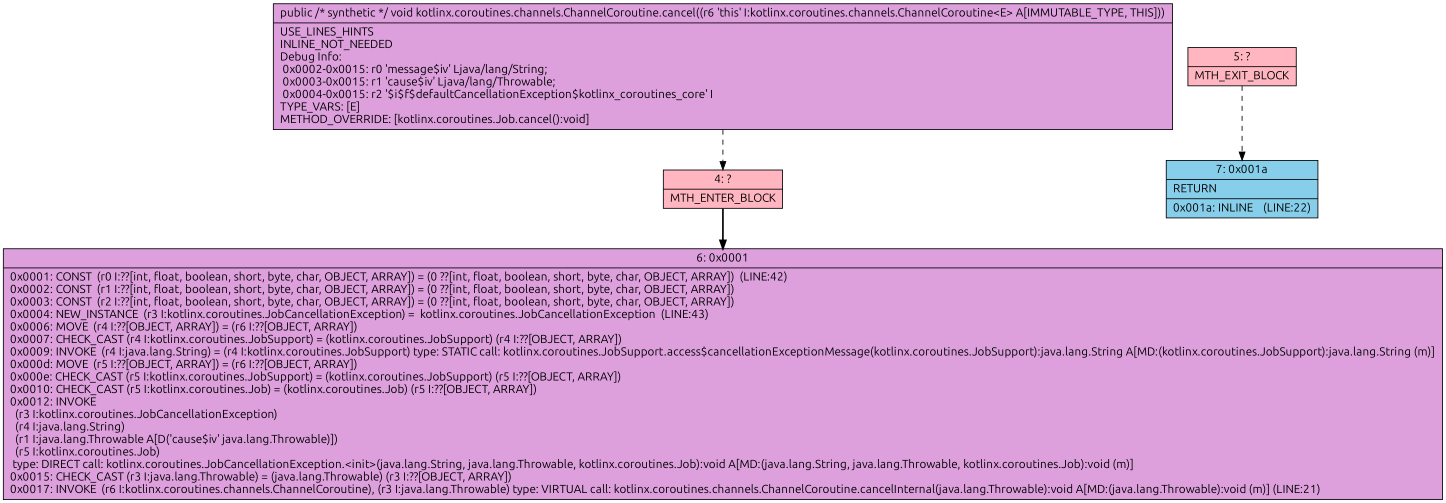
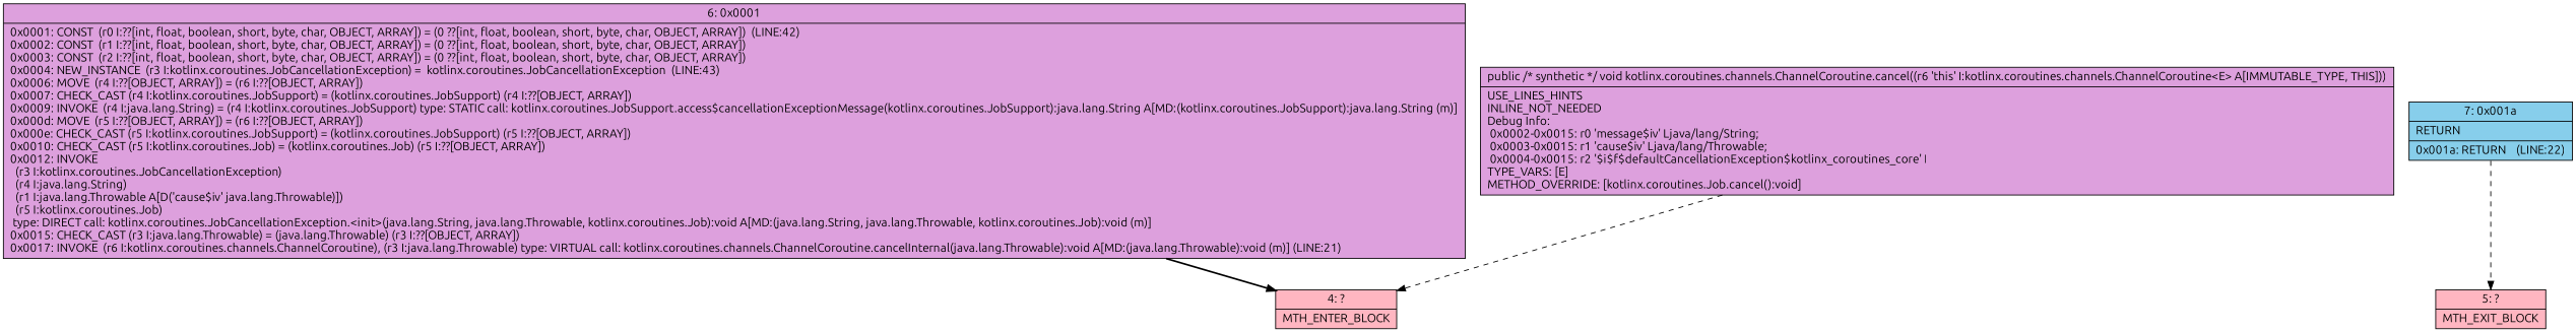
  digraph {
    fontname=Ubuntu
    node [fillcolor=lightpink fontname=Ubuntu shape=record style=filled]
    edge [fontname=Ubuntu style=dashed]
    n1 [label="{4\:\ ?|MTH_ENTER_BLOCK\l}"]
    n2 [fillcolor=plum label="{6\:\ 0x0001|0x0001: CONST  (r0 I:??[int, float, boolean, short, byte, char, OBJECT, ARRAY]) = (0 ??[int, float, boolean, short, byte, char, OBJECT, ARRAY])  (LINE:42)\l0x0002: CONST  (r1 I:??[int, float, boolean, short, byte, char, OBJECT, ARRAY]) = (0 ??[int, float, boolean, short, byte, char, OBJECT, ARRAY]) \l0x0003: CONST  (r2 I:??[int, float, boolean, short, byte, char, OBJECT, ARRAY]) = (0 ??[int, float, boolean, short, byte, char, OBJECT, ARRAY]) \l0x0004: NEW_INSTANCE  (r3 I:kotlinx.coroutines.JobCancellationException) =  kotlinx.coroutines.JobCancellationException  (LINE:43)\l0x0006: MOVE  (r4 I:??[OBJECT, ARRAY]) = (r6 I:??[OBJECT, ARRAY]) \l0x0007: CHECK_CAST (r4 I:kotlinx.coroutines.JobSupport) = (kotlinx.coroutines.JobSupport) (r4 I:??[OBJECT, ARRAY]) \l0x0009: INVOKE  (r4 I:java.lang.String) = (r4 I:kotlinx.coroutines.JobSupport) type: STATIC call: kotlinx.coroutines.JobSupport.access$cancellationExceptionMessage(kotlinx.coroutines.JobSupport):java.lang.String A[MD:(kotlinx.coroutines.JobSupport):java.lang.String (m)]\l0x000d: MOVE  (r5 I:??[OBJECT, ARRAY]) = (r6 I:??[OBJECT, ARRAY]) \l0x000e: CHECK_CAST (r5 I:kotlinx.coroutines.JobSupport) = (kotlinx.coroutines.JobSupport) (r5 I:??[OBJECT, ARRAY]) \l0x0010: CHECK_CAST (r5 I:kotlinx.coroutines.Job) = (kotlinx.coroutines.Job) (r5 I:??[OBJECT, ARRAY]) \l0x0012: INVOKE  \l  (r3 I:kotlinx.coroutines.JobCancellationException)\l  (r4 I:java.lang.String)\l  (r1 I:java.lang.Throwable A[D('cause$iv' java.lang.Throwable)])\l  (r5 I:kotlinx.coroutines.Job)\l type: DIRECT call: kotlinx.coroutines.JobCancellationException.\<init\>(java.lang.String, java.lang.Throwable, kotlinx.coroutines.Job):void A[MD:(java.lang.String, java.lang.Throwable, kotlinx.coroutines.Job):void (m)]\l0x0015: CHECK_CAST (r3 I:java.lang.Throwable) = (java.lang.Throwable) (r3 I:??[OBJECT, ARRAY]) \l0x0017: INVOKE  (r6 I:kotlinx.coroutines.channels.ChannelCoroutine), (r3 I:java.lang.Throwable) type: VIRTUAL call: kotlinx.coroutines.channels.ChannelCoroutine.cancelInternal(java.lang.Throwable):void A[MD:(java.lang.Throwable):void (m)] (LINE:21)\l}"]
-   n3 [fillcolor=skyblue label="{7\:\ 0x001a|RETURN\l|0x001a: INLINE    (LINE:22)\l}"]
+   n3 [fillcolor=skyblue label="{7\:\ 0x001a|RETURN\l|0x001a: RETURN    (LINE:22)\l}"]
    n4 [label="{5\:\ ?|MTH_EXIT_BLOCK\l}"]
    n5 [fillcolor=plum label="{public \/* synthetic *\/ void kotlinx.coroutines.channels.ChannelCoroutine.cancel((r6 'this' I:kotlinx.coroutines.channels.ChannelCoroutine\<E\> A[IMMUTABLE_TYPE, THIS]))  | USE_LINES_HINTS\lINLINE_NOT_NEEDED\lDebug Info:\l  0x0002\-0x0015: r0 'message$iv' Ljava\/lang\/String;\l  0x0003\-0x0015: r1 'cause$iv' Ljava\/lang\/Throwable;\l  0x0004\-0x0015: r2 '$i$f$defaultCancellationException$kotlinx_coroutines_core' I\lTYPE_VARS: [E]\lMETHOD_OVERRIDE: [kotlinx.coroutines.Job.cancel():void]\l}"]
-   n1 -> n2 [style=bold]
-   n4 -> n3
+   n2 -> n1 [style=bold]
+   n3 -> n4
    n5 -> n1
  }
